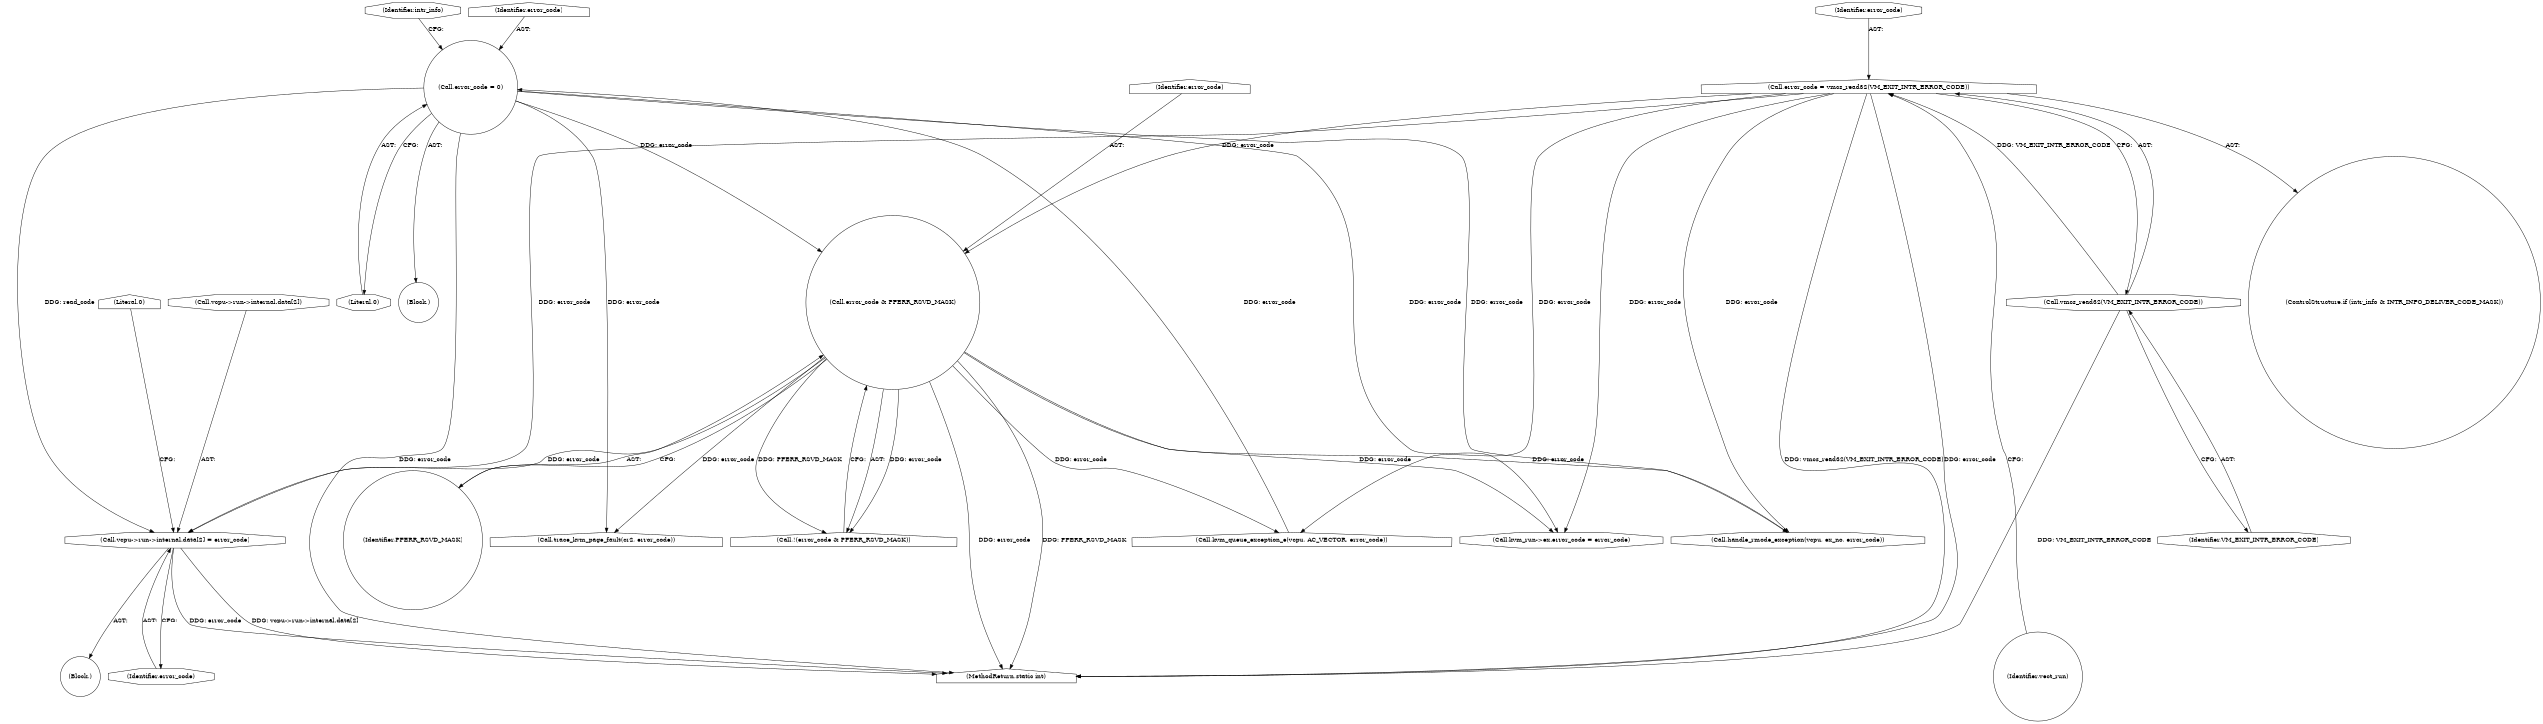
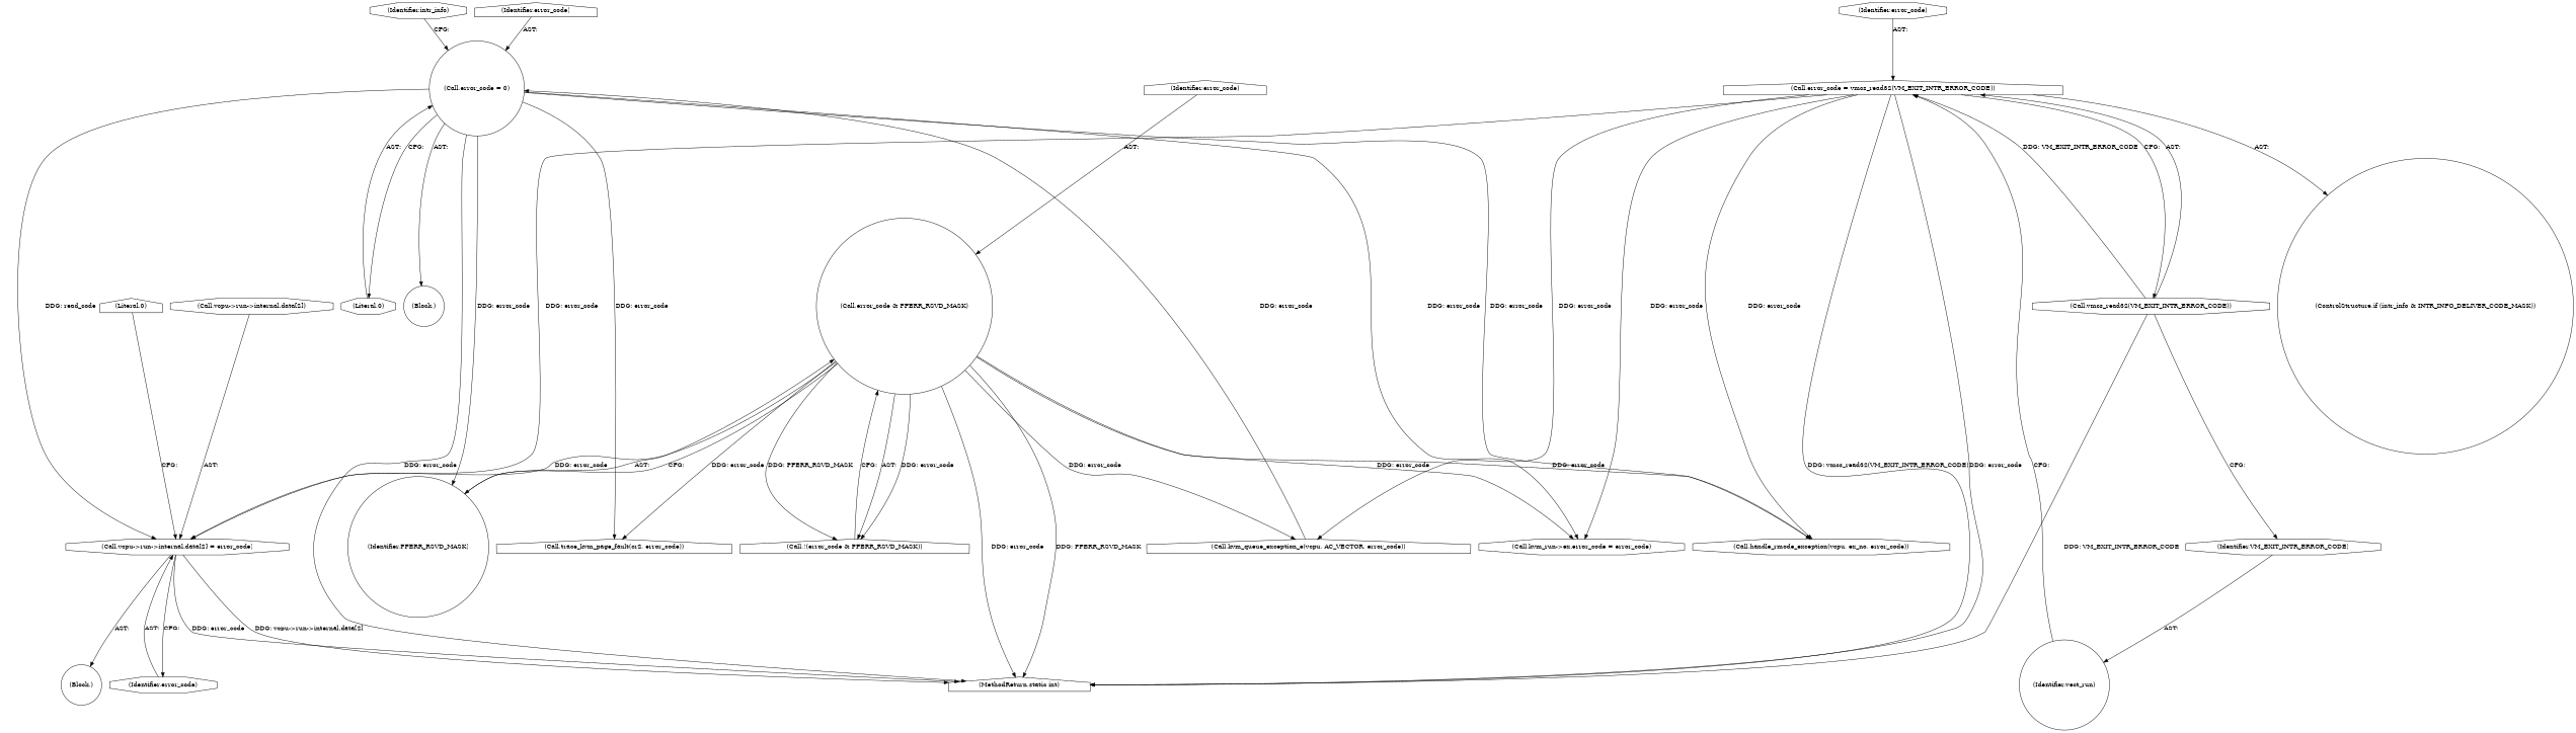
  digraph {
    node [shape=octagon]
    n1 [label="(Call,vcpu->run->internal.data[2] = error_code)"]
    n2 [label="(Block,)" shape=circle]
    n3 [label="(Identifier,error_code)"]
    n4 [label="(MethodReturn,static int)" shape=house]
    n5 [label="(Call,error_code = 0)" shape=circle]
    n6 [label="(Call,error_code & PFERR_RSVD_MASK)" shape=circle]
    n7 [label="(Call,kvm_run->ex.error_code = error_code)"]
    n8 [label="(Call,handle_rmode_exception(vcpu, ex_no, error_code))"]
    n9 [label="(Block,)" shape=circle]
    n10 [label="(Literal,0)"]
    n11 [label="(Call,trace_kvm_page_fault(cr2, error_code))" shape=house]
    n12 [label="(Call,kvm_queue_exception_e(vcpu, AC_VECTOR, error_code))" shape=house]
    n13 [label="(Call,!(error_code & PFERR_RSVD_MASK))" shape=house]
    n14 [label="(Identifier,PFERR_RSVD_MASK)" shape=circle]
    n15 [label="(Call,error_code = vmcs_read32(VM_EXIT_INTR_ERROR_CODE))" shape=house]
    n16 [label="(Call,vmcs_read32(VM_EXIT_INTR_ERROR_CODE))"]
    n17 [label="(ControlStructure,if (intr_info & INTR_INFO_DELIVER_CODE_MASK))" shape=circle]
    n18 [label="(Identifier,VM_EXIT_INTR_ERROR_CODE)"]
    n19 [label="(Identifier,error_code)" shape=house]
    n20 [label="(Identifier,error_code)" shape=house]
    n21 [label="(Literal,0)" shape=house]
    n22 [label="(Identifier,vect_run)" shape=circle]
    n23 [label="(Call,vcpu->run->internal.data[2])"]
    n24 [label="(Identifier,intr_info)"]
    n25 [label="(Identifier,error_code)"]
    n1 -> n2 [label="AST: "]
    n1 -> n3 [label="CFG: "]
    n1 -> n4 [label="DDG: error_code"]
    n1 -> n4 [label="DDG: vcpu->run->internal.data[2]"]
    n3 -> n1 [label="AST: "]
    n5 -> n1 [label="DDG: read_code"]
    n5 -> n4 [label="DDG: error_code"]
-   n5 -> n6 [label="DDG: error_code"]
+   n5 -> n14 [label="DDG: error_code"]
    n5 -> n7 [label="DDG: error_code"]
    n5 -> n8 [label="DDG: error_code"]
    n5 -> n9 [label="AST: "]
    n5 -> n10 [label="CFG: "]
    n5 -> n11 [label="DDG: error_code"]
    n6 -> n1 [label="DDG: error_code"]
    n6 -> n4 [label="DDG: error_code"]
    n6 -> n4 [label="DDG: PFERR_RSVD_MASK"]
    n6 -> n7 [label="DDG: error_code"]
    n6 -> n8 [label="DDG: error_code"]
    n6 -> n11 [label="DDG: error_code"]
    n6 -> n12 [label="DDG: error_code"]
    n6 -> n13 [label="AST: "]
    n6 -> n13 [label="DDG: error_code"]
    n6 -> n13 [label="DDG: PFERR_RSVD_MASK"]
    n6 -> n14 [label="CFG: "]
    n10 -> n5 [label="AST: "]
    n12 -> n5 [label="DDG: error_code"]
    n13 -> n6 [label="CFG: "]
    n14 -> n6 [label="AST: "]
    n15 -> n1 [label="DDG: error_code"]
    n15 -> n4 [label="DDG: vmcs_read32(VM_EXIT_INTR_ERROR_CODE)"]
    n15 -> n4 [label="DDG: error_code"]
-   n15 -> n6 [label="DDG: error_code"]
    n15 -> n7 [label="DDG: error_code"]
    n15 -> n8 [label="DDG: error_code"]
    n15 -> n12 [label="DDG: error_code"]
    n15 -> n16 [label="CFG: "]
    n15 -> n17 [label="AST: "]
    n16 -> n4 [label="DDG: VM_EXIT_INTR_ERROR_CODE"]
    n16 -> n15 [label="AST: "]
    n16 -> n15 [label="DDG: VM_EXIT_INTR_ERROR_CODE"]
    n16 -> n18 [label="CFG: "]
-   n18 -> n16 [label="AST: "]
+   n18 -> n22 [label="AST: "]
    n19 -> n6 [label="AST: "]
    n20 -> n5 [label="AST: "]
    n21 -> n1 [label="CFG: "]
    n22 -> n15 [label="CFG: "]
    n23 -> n1 [label="AST: "]
    n24 -> n5 [label="CFG: "]
    n25 -> n15 [label="AST: "]
  }
